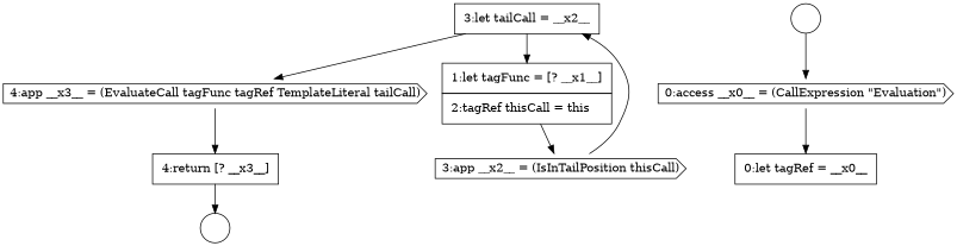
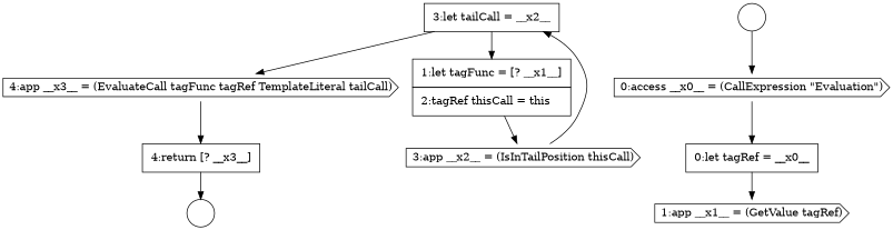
  digraph {
    node [color=black fillcolor=white shape=none style=filled]
    edge [color=black]
    n1 [label=" " shape=circle]
    n2 [label=<<font color="black">     <table border="0" cellborder="1" cellspacing="0" cellpadding="10">       <tr><td align="left">3:let tailCall = __x2__</td></tr>     </table>   </font>> margin=0]
    n3 [label=<<font color="black">4:app __x3__ = (EvaluateCall tagFunc tagRef TemplateLiteral tailCall)</font>> shape=cds]
    n4 [label=<<font color="black">     <table border="0" cellborder="1" cellspacing="0" cellpadding="10">       <tr><td align="left">1:let tagFunc = [? __x1__]</td></tr>       <tr><td align="left">2:tagRef thisCall = this</td></tr>     </table>   </font>> margin=0]
    n5 [label=<<font color="black">     <table border="0" cellborder="1" cellspacing="0" cellpadding="10">       <tr><td align="left">4:return [? __x3__]</td></tr>     </table>   </font>> margin=0]
+   n6 [label=<<font color="black">1:app __x1__ = (GetValue tagRef)</font>> shape=cds]
    n7 [label=<<font color="black">3:app __x2__ = (IsInTailPosition thisCall)</font>> shape=cds]
    n8 [label=" " shape=circle]
    n9 [label=<<font color="black">0:access __x0__ = (CallExpression &quot;Evaluation&quot;)</font>> shape=cds]
    n10 [label=<<font color="black">     <table border="0" cellborder="1" cellspacing="0" cellpadding="10">       <tr><td align="left">0:let tagRef = __x0__</td></tr>     </table>   </font>> margin=0]
    n2 -> n3
    n2 -> n4
    n3 -> n5
    n4 -> n7
    n5 -> n1
    n7 -> n2
    n8 -> n9
    n9 -> n10
+   n10 -> n6
  }
